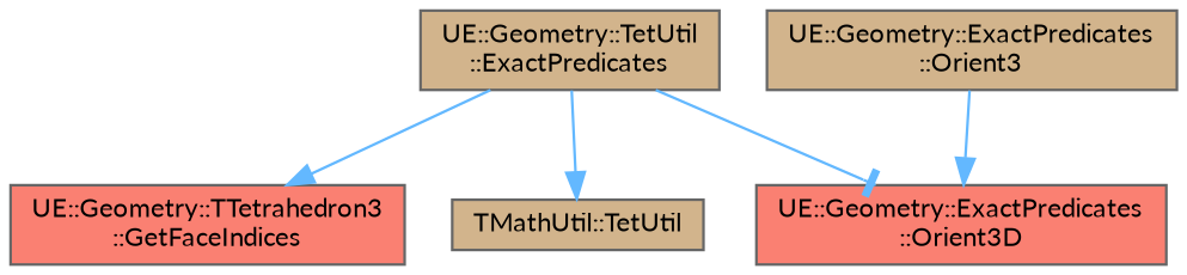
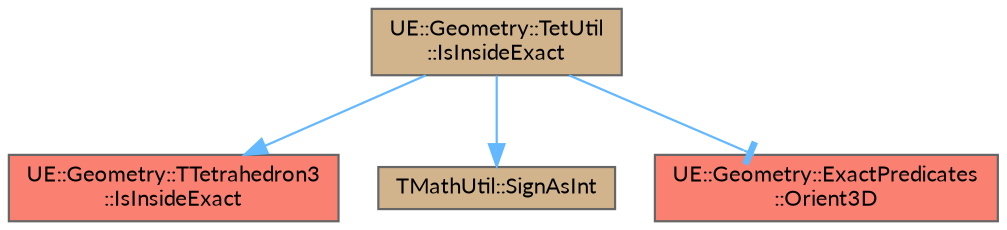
  digraph {
    fontname=Lato
    rankdir=TB
    node [color=grey40 fillcolor=tan fontname=Lato fontsize=10 shape=box style=filled]
    edge [arrowhead=normal color=steelblue1 fontname=Lato fontsize=10 labelfontname=Helvetica labelfontsize=10 style=solid]
-   n1 [color=gray40 fontcolor=black height=0.2 label="UE::Geometry::TetUtil\l::ExactPredicates" width=0.4]
-   n2 [fillcolor=salmon height=0.2 label="UE::Geometry::TTetrahedron3\l::GetFaceIndices" width=0.4]
-   n3 [height=0.2 label="TMathUtil::TetUtil" width=0.4]
+   n1 [color=gray40 fontcolor=black height=0.2 label="UE::Geometry::TetUtil\l::IsInsideExact" width=0.4]
+   n2 [fillcolor=salmon height=0.2 label="UE::Geometry::TTetrahedron3\l::IsInsideExact" width=0.4]
+   n3 [height=0.2 label="TMathUtil::SignAsInt" width=0.4]
    n4 [fillcolor=salmon height=0.2 label="UE::Geometry::ExactPredicates\l::Orient3D" width=0.4]
-   n5 [height=0.2 label="UE::Geometry::ExactPredicates\l::Orient3" width=0.4]
    n1 -> n2
    n1 -> n3
    n1 -> n4 [arrowhead=tee]
-   n5 -> n4
  }
